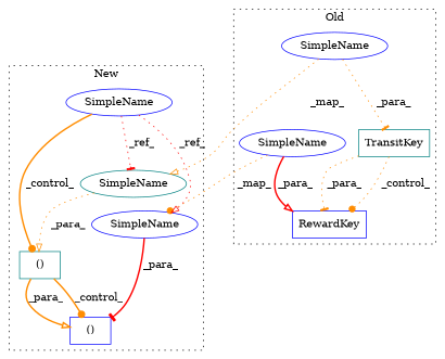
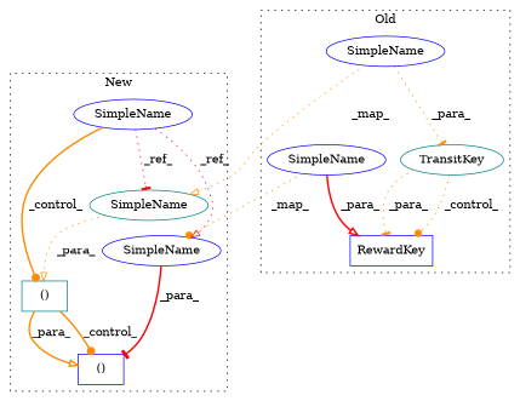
  digraph {
    node [a=42 l=5 s=2585 shape=ellipse color=blue]
    edge [color=darkorange style=dotted arrowhead=onormal]
    n1 [a=32 l="10,1" label=RewardKey s="3032,3064" shape=box]
-   n2 [a=32 l="11,1" label=TransitKey s="2803,2826" shape=box color=teal]
+   n2 [a=32 l="11,1" label=TransitKey s="2803,2826" color=teal]
    n3 [label=SimpleName s=3042]
    n4 [label=SimpleName s=2814]
    n5 [a=106 l=24 label="()" shape=box color=teal]
    n6 [label=SimpleName s=2354]
    n7 [a=106 l=46 label="()" s=2826 shape=box]
    n8 [label=SimpleName s=2826]
    n9 [label=SimpleName color=teal]
    subgraph cluster_1 {
      label=Old
      style=dotted
      n1
      n2
      n3
      n4
    }
    subgraph cluster_2 {
      label=New
      style=dotted
      n5
      n6
      n7
      n8
      n9
    }
    n2 -> n1 [label=_control_ arrowhead=dot]
    n2 -> n1 [label=_para_ arrowhead=tee]
    n3 -> n1 [label=_para_ color=red style=bold]
    n3 -> n8 [label=_map_ arrowhead=dot]
    n4 -> n2 [label=_para_ arrowhead=tee]
    n4 -> n9 [label=_map_]
    n5 -> n7 [label=_control_ style=bold arrowhead=dot]
    n5 -> n7 [label=_para_ style=bold]
    n6 -> n5 [label=_control_ style=bold arrowhead=dot]
    n6 -> n8 [label=_ref_ color=red]
    n6 -> n9 [label=_ref_ color=red arrowhead=tee]
    n8 -> n7 [label=_para_ color=red style=bold arrowhead=tee]
    n9 -> n5 [label=_para_]
  }
